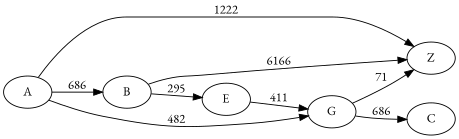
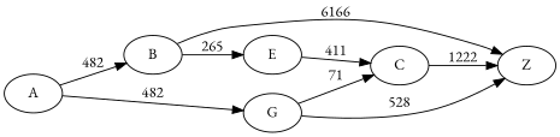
  digraph {
    fontname="EB Garamond"
    rankdir=LR
    node [fontname="EB Garamond"]
    edge [fontname="EB Garamond"]
    A
    B
    G
    Z
    E
    C
-   A -> B [label=686]
+   A -> B [label=482]
    A -> G [label=482]
    B -> Z [label=6166]
-   B -> E [label=295]
-   G -> Z [label=71]
-   G -> C [label=686]
-   E -> G [label=411]
-   A -> Z [label=1222]
+   B -> E [label=265]
+   G -> Z [label=528]
+   G -> C [label=71]
+   E -> C [label=411]
+   C -> Z [label=1222]
  }
